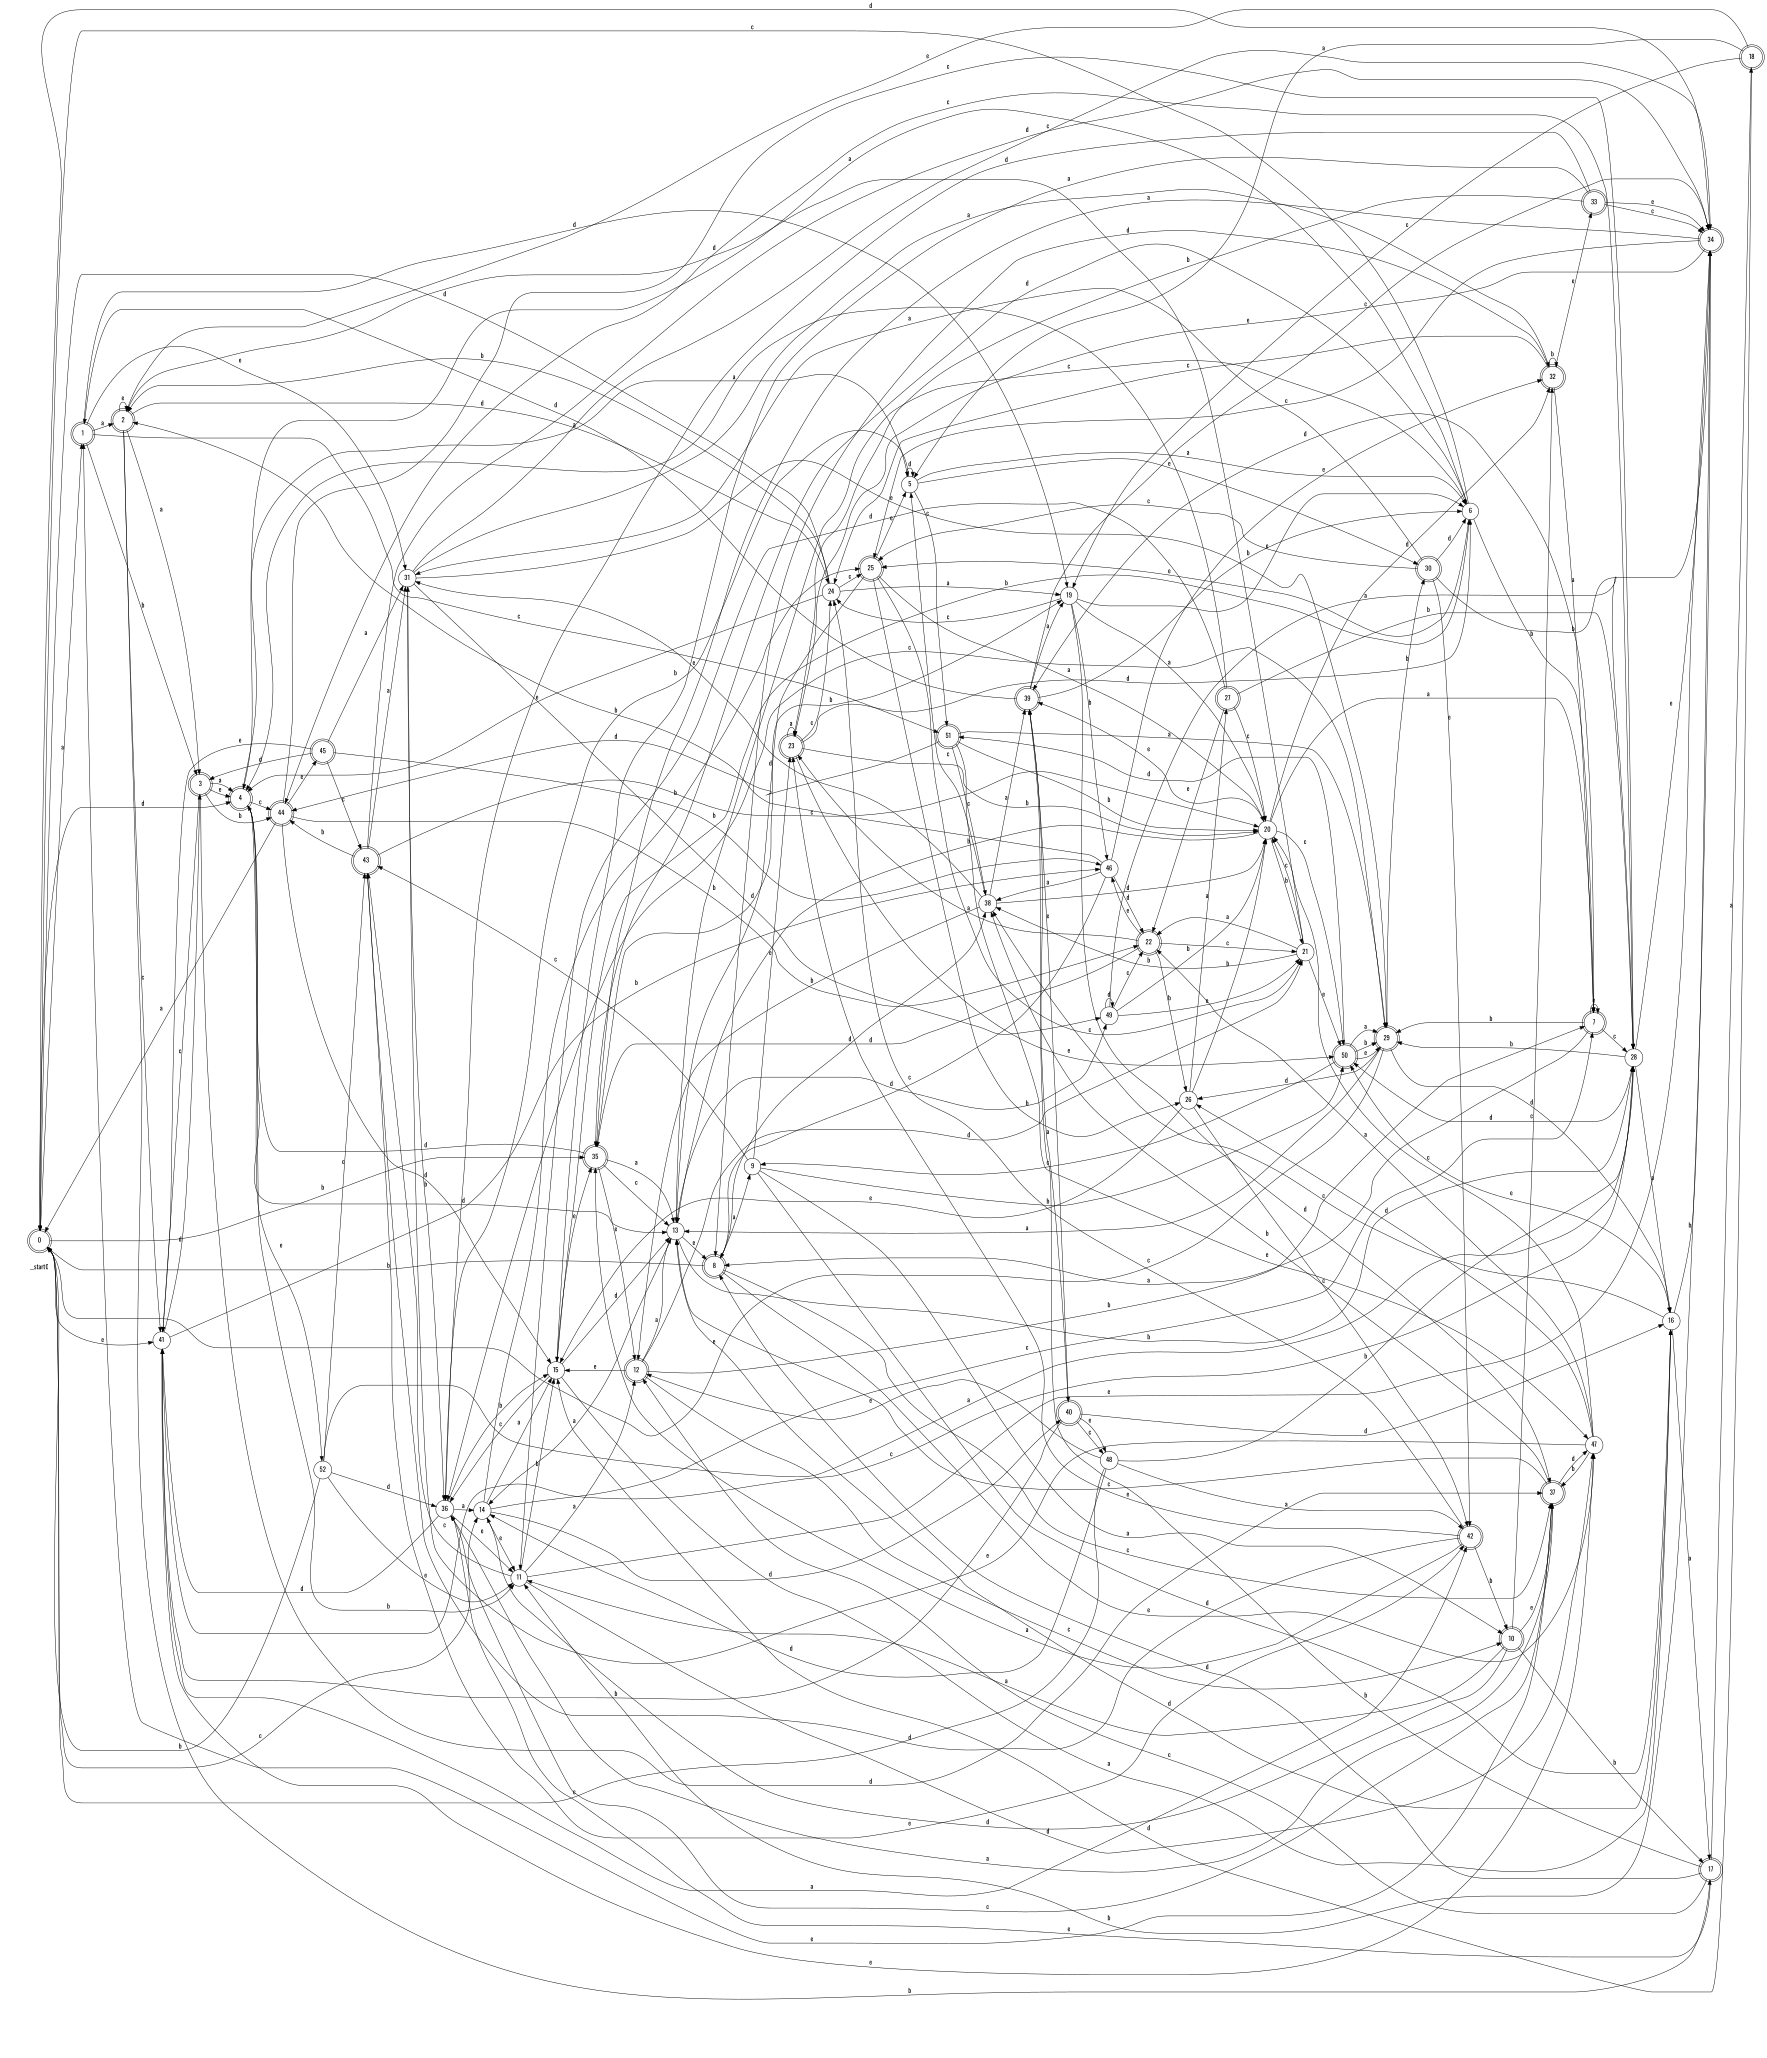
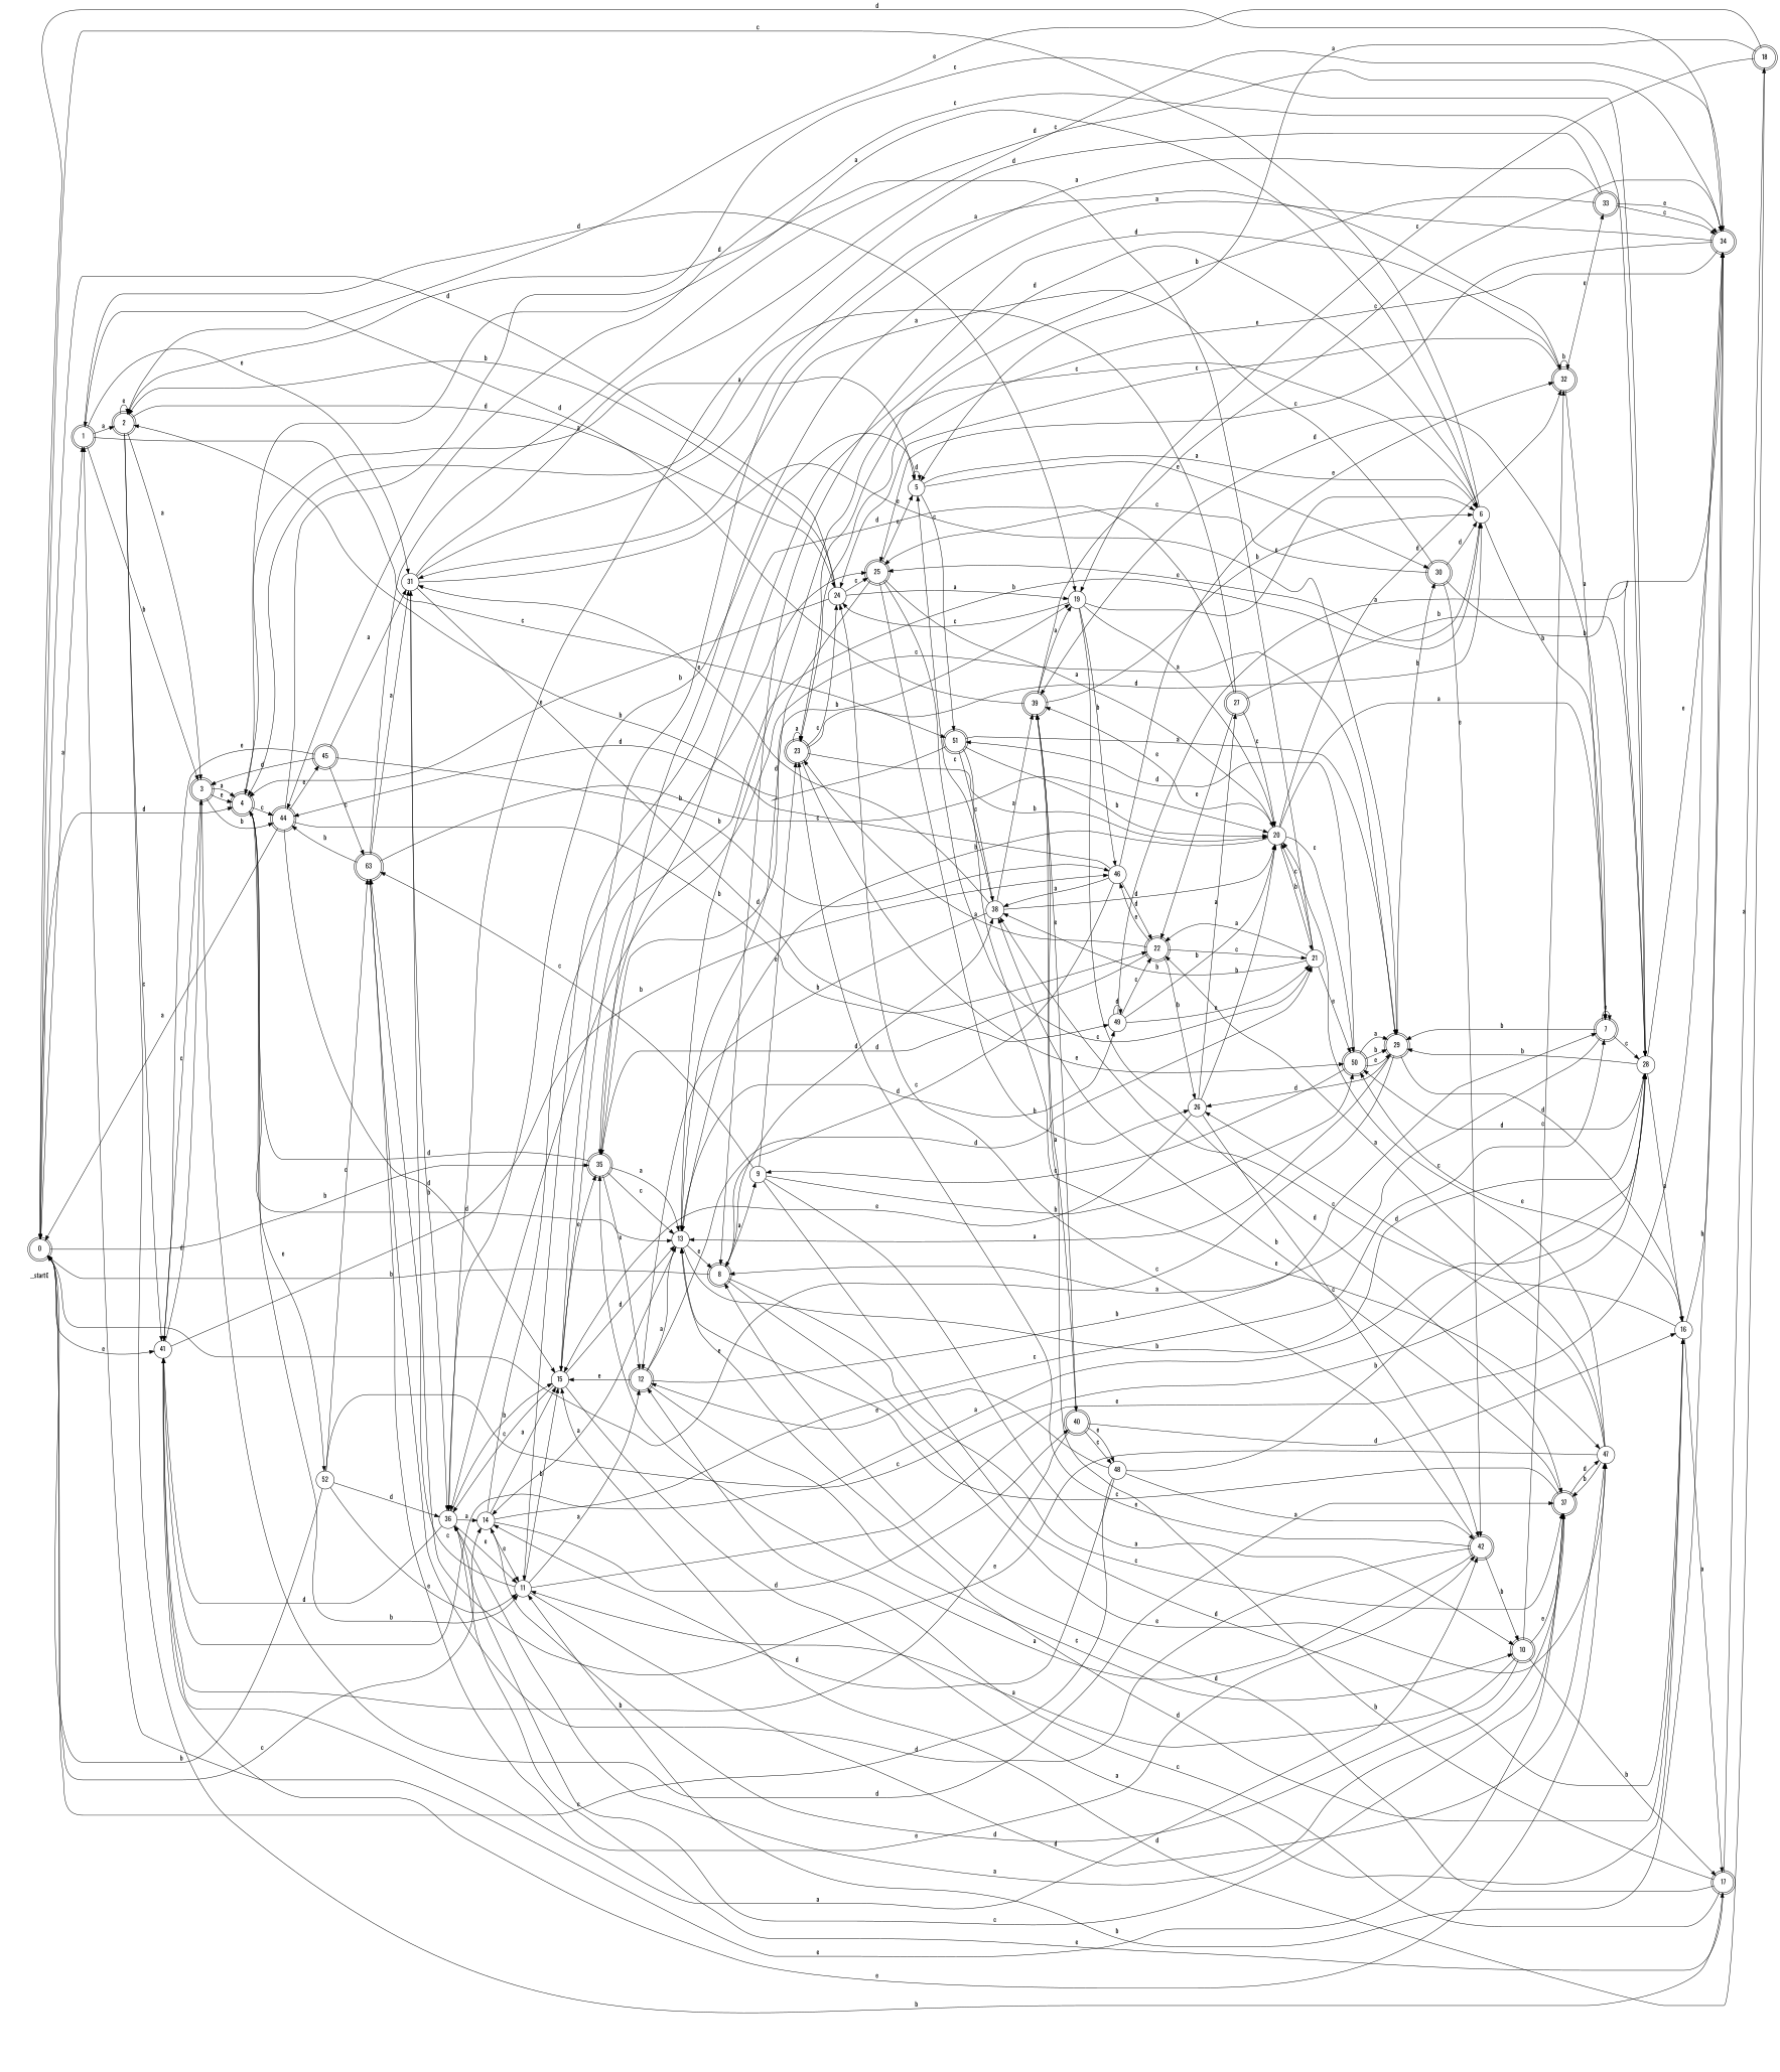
  digraph {
    fontname=Oswald
    rankdir=LR
    node [fontname=Oswald shape=doublecircle color=black fillcolor=white style="rounded,filled"]
    edge [fontname=Oswald]
    __start0 [shape=none color="" fillcolor="" style=""]
    n2 [label=0]
    n3 [label=1]
    n4 [label=4]
    n5 [label=14 shape=circle style=filled]
    n6 [label=35]
    n7 [label=41 shape=circle style=filled]
    n8 [label=2]
    n9 [label=3]
    n10 [label=19 shape=circle style=filled]
    n11 [label=31 shape=circle style=filled]
    n12 [label=51]
    n13 [label=44]
    n14 [label=5 shape=circle style=filled]
    n15 [label=11 shape=circle style=filled]
    n16 [label=13 shape=circle style=filled]
    n17 [label=52 shape=circle style=filled]
    n18 [label=7]
    n19 [label=25]
    n20 [label=15 shape=circle style=filled]
    n21 [label=40]
    n22 [label=12]
    n23 [label=28 shape=circle style=filled]
    n24 [label=47 shape=circle style=filled]
    n25 [label=46 shape=circle style=filled]
    n26 [label=42]
    n27 [label=17]
    n28 [label=24 shape=circle style=filled]
    n29 [label=37]
    n30 [label=6 shape=circle style=filled]
    n31 [label=20 shape=circle style=filled]
    n32 [label=36 shape=circle style=filled]
    n33 [label=29]
    n34 [label=32]
    n35 [label=34]
    n36 [label=49 shape=circle style=filled]
    n37 [label=38 shape=circle style=filled]
    n38 [label=8]
    n39 [label=39]
    n40 [label=18]
    n41 [label=22]
    n42 [label=45]
    n43 [label=30]
-   n44 [label=43]
+   n44 [label=63]
    n45 [label=21 shape=circle style=filled]
    n46 [label=26 shape=circle style=filled]
    n47 [label=9 shape=circle style=filled]
    n48 [label=16 shape=circle style=filled]
    n49 [label=50]
    n50 [label=10]
    n51 [label=23]
    n52 [label=33]
    n53 [label=48 shape=circle style=filled]
    n54 [label=27]
    n2 -> n3 [label=a]
    n2 -> n4 [label=d]
    n2 -> n5 [label=c]
    n2 -> n6 [label=b]
    n2 -> n7 [label=e]
    n3 -> n8 [label=a]
    n3 -> n9 [label=b]
    n3 -> n10 [label=d]
    n3 -> n11 [label=e]
    n3 -> n12 [label=c]
    n4 -> n13 [label=c]
    n4 -> n14 [label=a]
    n4 -> n15 [label=b]
    n4 -> n16 [label=d]
    n4 -> n17 [label=e]
    n5 -> n15 [label=e]
    n5 -> n18 [label=c]
    n5 -> n19 [label=b]
    n5 -> n20 [label=a]
    n5 -> n21 [label=d]
    n6 -> n4 [label=d]
    n6 -> n10 [label=b]
    n6 -> n16 [label=a]
    n6 -> n16 [label=c]
    n6 -> n22 [label=e]
    n7 -> n9 [label=d]
    n7 -> n23 [label=c]
    n7 -> n24 [label=e]
    n7 -> n25 [label=b]
    n7 -> n26 [label=a]
    n8 -> n7 [label=c]
    n8 -> n8 [label=e]
    n8 -> n9 [label=a]
    n8 -> n27 [label=b]
    n8 -> n28 [label=d]
    n9 -> n4 [label=a]
    n9 -> n4 [label=e]
    n9 -> n7 [label=c]
    n9 -> n13 [label=b]
    n9 -> n29 [label=d]
    n10 -> n25 [label=b]
    n10 -> n28 [label=c]
    n10 -> n29 [label=d]
    n10 -> n30 [label=e]
    n10 -> n31 [label=a]
    n11 -> n32 [label=b]
    n11 -> n33 [label=e]
    n11 -> n34 [label=a]
    n11 -> n35 [label=c]
    n11 -> n36 [label=d]
    n12 -> n13 [label=d]
    n12 -> n24 [label=e]
    n12 -> n31 [label=b]
    n12 -> n33 [label=a]
    n12 -> n37 [label=c]
    n13 -> n2 [label=a]
    n13 -> n20 [label=d]
    n13 -> n23 [label=c]
    n13 -> n41 [label=b]
    n13 -> n42 [label=e]
    n14 -> n12 [label=c]
    n14 -> n14 [label=d]
    n14 -> n30 [label=a]
    n14 -> n32 [label=b]
    n14 -> n43 [label=e]
    n15 -> n20 [label=b]
    n15 -> n22 [label=a]
    n15 -> n24 [label=d]
    n15 -> n35 [label=e]
    n15 -> n44 [label=c]
    n16 -> n5 [label=a]
    n16 -> n23 [label=b]
    n16 -> n30 [label=c]
    n16 -> n36 [label=d]
    n16 -> n38 [label=e]
    n17 -> n2 [label=b]
    n17 -> n15 [label=e]
    n17 -> n23 [label=a]
    n17 -> n32 [label=d]
    n17 -> n44 [label=c]
    n18 -> n18 [label=e]
    n18 -> n23 [label=c]
    n18 -> n33 [label=b]
    n18 -> n38 [label=a]
    n18 -> n39 [label=d]
    n19 -> n14 [label=e]
    n19 -> n16 [label=d]
    n19 -> n31 [label=a]
    n19 -> n45 [label=c]
    n19 -> n46 [label=b]
    n20 -> n6 [label=e]
    n20 -> n16 [label=d]
    n20 -> n30 [label=b]
    n20 -> n32 [label=c]
    n20 -> n48 [label=a]
    n21 -> n7 [label=b]
    n21 -> n39 [label=a]
    n21 -> n48 [label=d]
    n21 -> n53 [label=c]
    n21 -> n53 [label=e]
    n22 -> n16 [label=a]
    n22 -> n18 [label=b]
    n22 -> n20 [label=e]
    n22 -> n45 [label=d]
    n22 -> n50 [label=c]
    n23 -> n13 [label=c]
    n23 -> n33 [label=b]
    n23 -> n35 [label=e]
    n23 -> n48 [label=a]
    n23 -> n49 [label=d]
    n24 -> n11 [label=e]
    n24 -> n29 [label=b]
    n24 -> n31 [label=c]
    n24 -> n41 [label=a]
    n24 -> n46 [label=d]
    n25 -> n8 [label=b]
    n25 -> n34 [label=e]
    n25 -> n37 [label=a]
    n25 -> n38 [label=c]
    n25 -> n41 [label=d]
    n26 -> n6 [label=a]
    n26 -> n28 [label=c]
    n26 -> n44 [label=d]
    n26 -> n50 [label=b]
    n26 -> n51 [label=e]
    n27 -> n22 [label=c]
    n27 -> n32 [label=e]
    n27 -> n38 [label=d]
    n27 -> n39 [label=b]
    n27 -> n40 [label=a]
    n28 -> n2 [label=d]
    n28 -> n4 [label=e]
    n28 -> n8 [label=b]
    n28 -> n10 [label=a]
    n28 -> n19 [label=c]
    n29 -> n3 [label=e]
    n29 -> n16 [label=c]
    n29 -> n24 [label=d]
    n29 -> n32 [label=a]
    n29 -> n37 [label=b]
    n30 -> n2 [label=c]
    n30 -> n4 [label=a]
    n30 -> n6 [label=d]
    n30 -> n18 [label=b]
    n30 -> n19 [label=e]
    n31 -> n16 [label=b]
    n31 -> n18 [label=a]
    n31 -> n34 [label=d]
    n31 -> n39 [label=e]
    n31 -> n45 [label=b]
    n31 -> n49 [label=c]
    n32 -> n5 [label=a]
    n32 -> n7 [label=d]
    n32 -> n15 [label=e]
    n32 -> n20 [label=b]
    n32 -> n29 [label=c]
    n33 -> n2 [label=e]
    n33 -> n16 [label=a]
    n33 -> n32 [label=c]
    n33 -> n43 [label=b]
    n33 -> n46 [label=d]
    n33 -> n48 [label=d]
    n34 -> n18 [label=a]
    n34 -> n28 [label=c]
    n34 -> n34 [label=b]
    n34 -> n38 [label=d]
    n34 -> n52 [label=e]
    n35 -> n2 [label=d]
    n35 -> n6 [label=a]
    n35 -> n15 [label=b]
    n35 -> n19 [label=c]
    n35 -> n51 [label=e]
    n36 -> n23 [label=a]
    n36 -> n31 [label=b]
    n36 -> n36 [label=d]
    n36 -> n41 [label=c]
    n36 -> n45 [label=e]
    n37 -> n11 [label=e]
    n37 -> n14 [label=c]
    n37 -> n22 [label=b]
    n37 -> n31 [label=d]
    n37 -> n39 [label=a]
    n38 -> n2 [label=b]
    n38 -> n24 [label=e]
    n38 -> n29 [label=c]
    n38 -> n37 [label=d]
    n38 -> n47 [label=a]
    n39 -> n3 [label=d]
    n39 -> n10 [label=a]
    n39 -> n21 [label=e]
    n39 -> n30 [label=b]
    n39 -> n35 [label=c]
    n40 -> n8 [label=e]
    n40 -> n10 [label=c]
    n40 -> n14 [label=a]
    n40 -> n20 [label=d]
    n41 -> n6 [label=d]
    n41 -> n25 [label=e]
    n41 -> n45 [label=c]
    n41 -> n46 [label=b]
    n41 -> n51 [label=a]
    n42 -> n7 [label=e]
    n42 -> n9 [label=d]
    n42 -> n11 [label=a]
    n42 -> n25 [label=b]
    n42 -> n44 [label=c]
    n43 -> n11 [label=a]
    n43 -> n19 [label=c]
    n43 -> n26 [label=e]
    n43 -> n30 [label=d]
    n43 -> n35 [label=b]
    n44 -> n11 [label=a]
    n44 -> n13 [label=b]
    n44 -> n26 [label=e]
    n44 -> n31 [label=c]
    n44 -> n35 [label=d]
    n45 -> n8 [label=d]
    n45 -> n31 [label=c]
    n45 -> n37 [label=b]
    n45 -> n41 [label=a]
    n45 -> n49 [label=e]
    n46 -> n20 [label=e]
    n46 -> n26 [label=c]
    n46 -> n31 [label=b]
    n46 -> n54 [label=a]
    n47 -> n44 [label=c]
    n47 -> n48 [label=d]
    n47 -> n49 [label=b]
    n47 -> n50 [label=a]
    n47 -> n51 [label=e]
    n48 -> n16 [label=d]
    n48 -> n27 [label=a]
    n48 -> n35 [label=b]
    n48 -> n37 [label=c]
    n48 -> n49 [label=e]
    n49 -> n12 [label=d]
    n49 -> n33 [label=a]
    n49 -> n33 [label=b]
    n49 -> n33 [label=e]
    n49 -> n47 [label=c]
    n50 -> n5 [label=d]
    n50 -> n15 [label=a]
    n50 -> n27 [label=b]
    n50 -> n29 [label=e]
    n50 -> n34 [label=c]
    n51 -> n28 [label=c]
    n51 -> n30 [label=d]
    n51 -> n31 [label=b]
    n51 -> n49 [label=e]
    n51 -> n51 [label=a]
    n52 -> n20 [label=a]
    n52 -> n32 [label=d]
    n52 -> n35 [label=c]
    n52 -> n35 [label=e]
    n52 -> n51 [label=b]
    n53 -> n2 [label=c]
    n53 -> n5 [label=d]
    n53 -> n22 [label=e]
    n53 -> n23 [label=b]
    n53 -> n26 [label=a]
    n54 -> n4 [label=a]
    n54 -> n15 [label=d]
    n54 -> n23 [label=b]
    n54 -> n31 [label=c]
    n54 -> n41 [label=e]
  }
